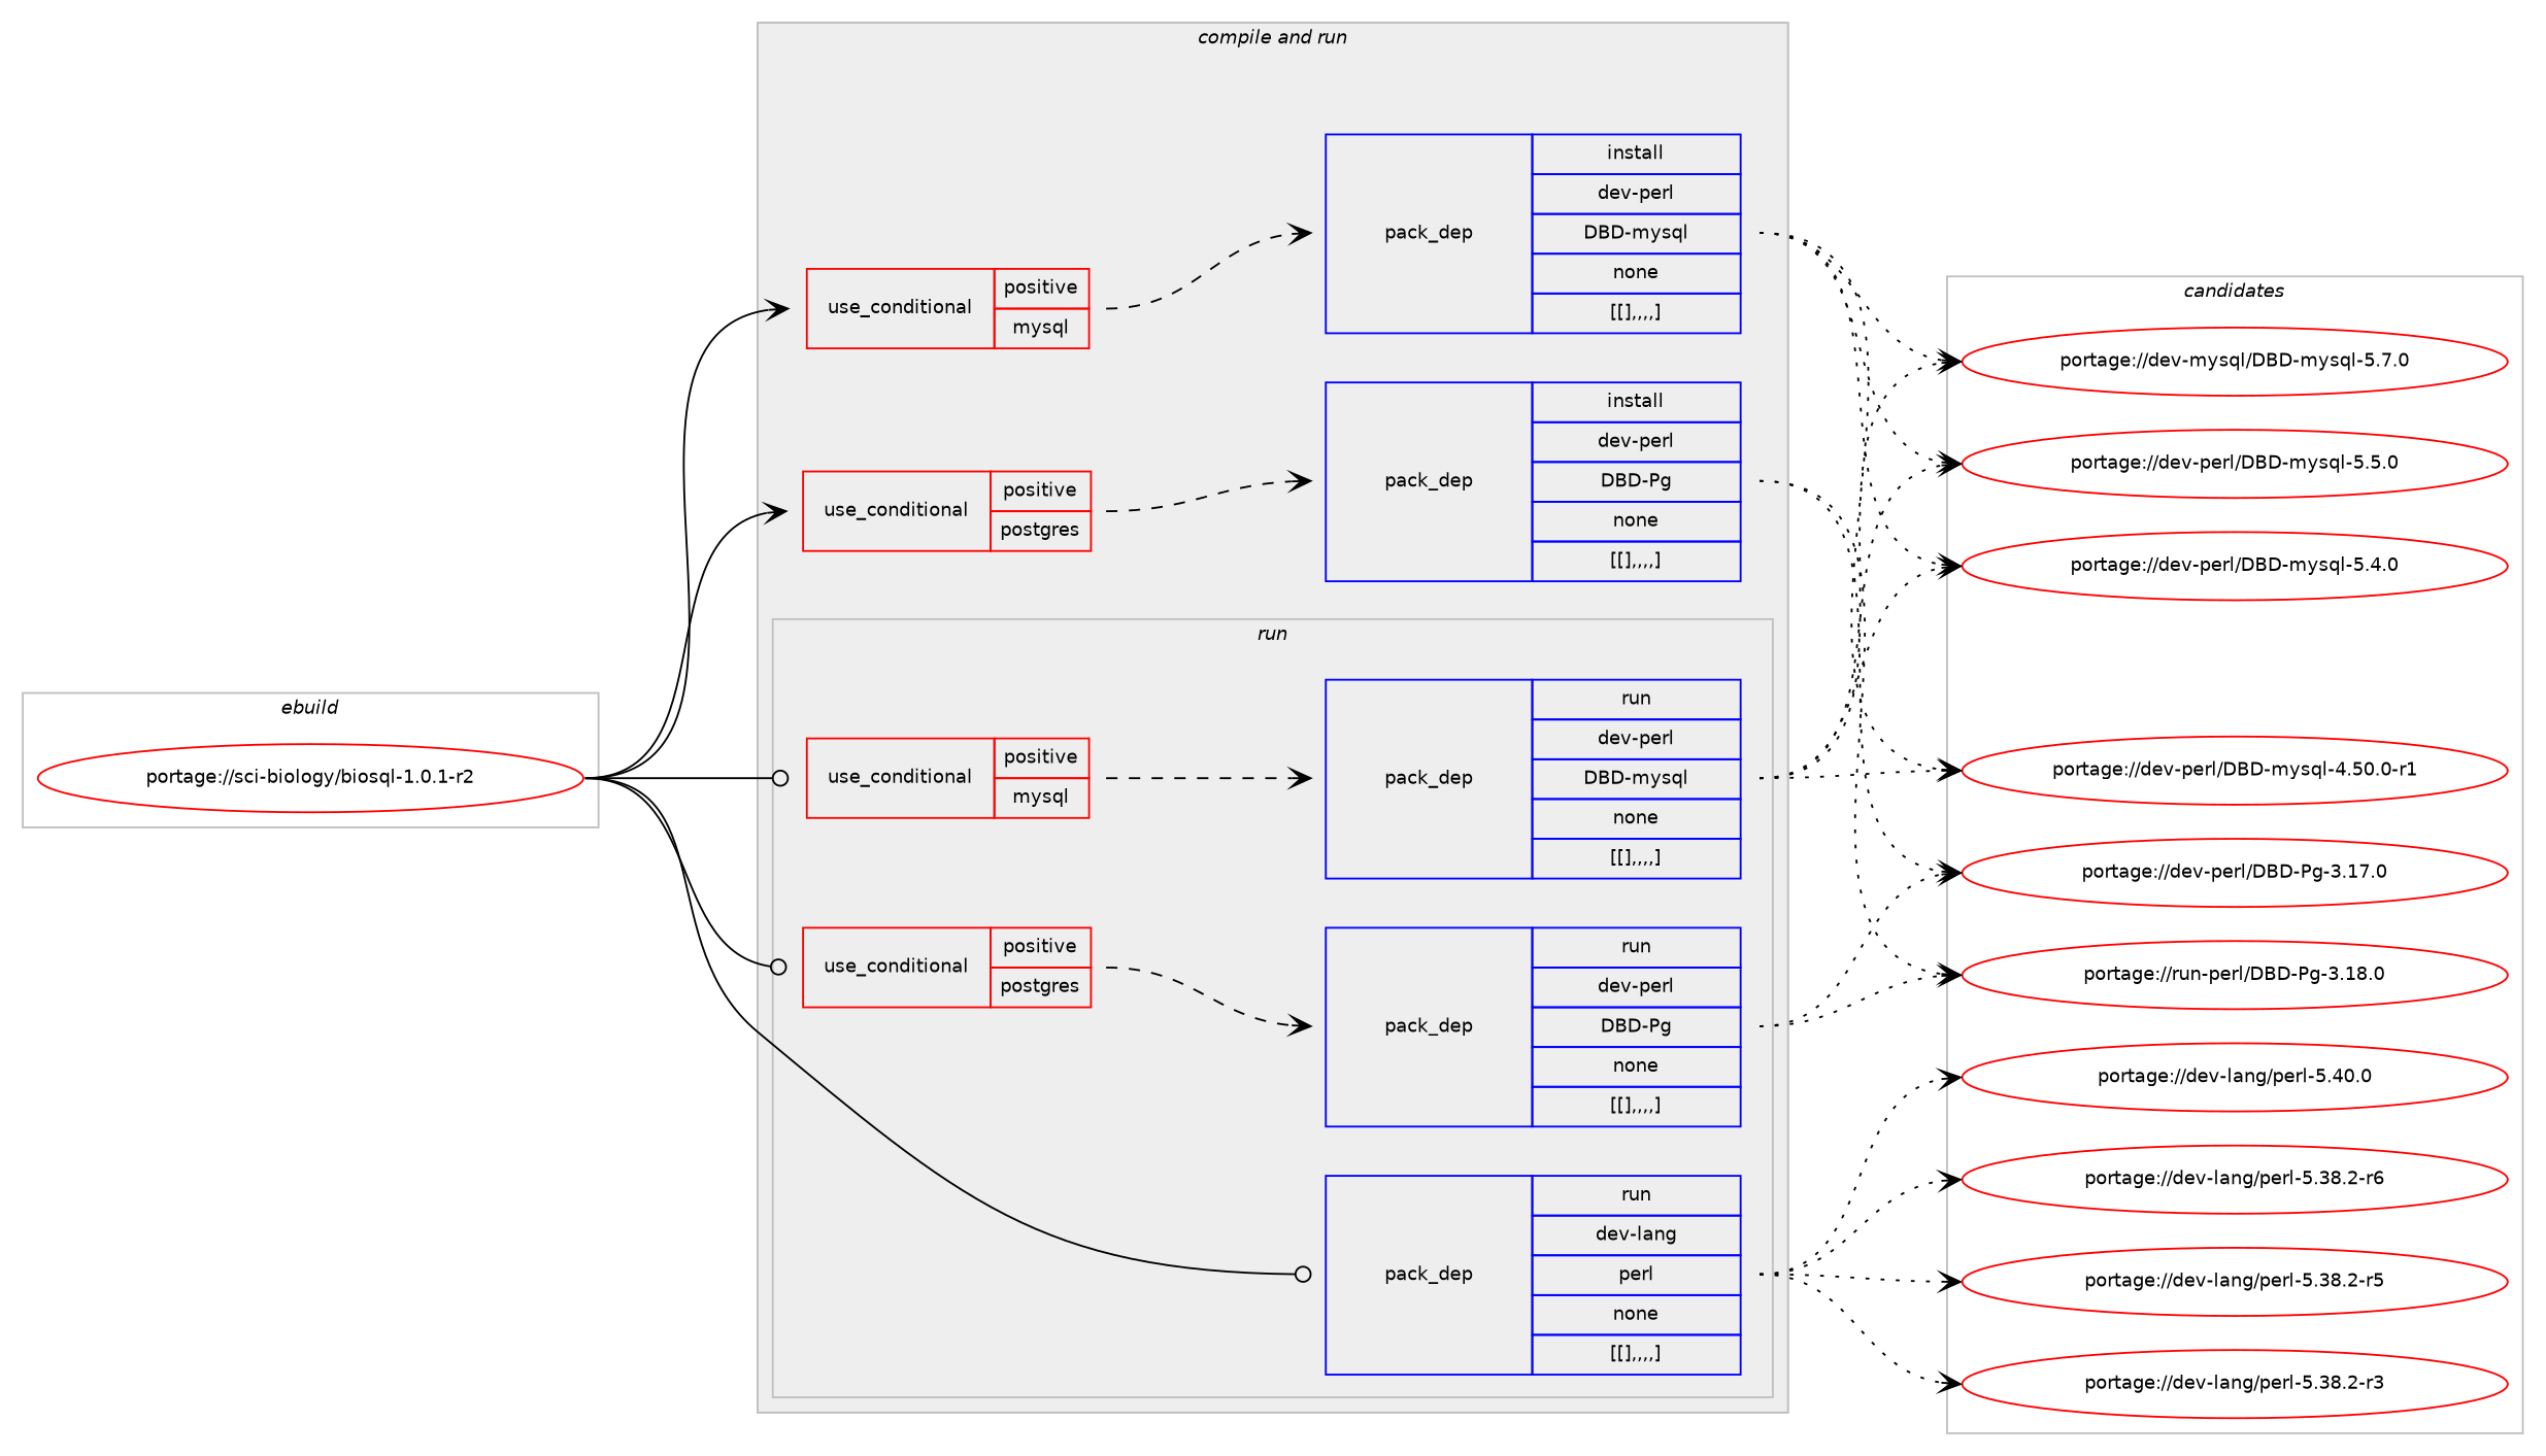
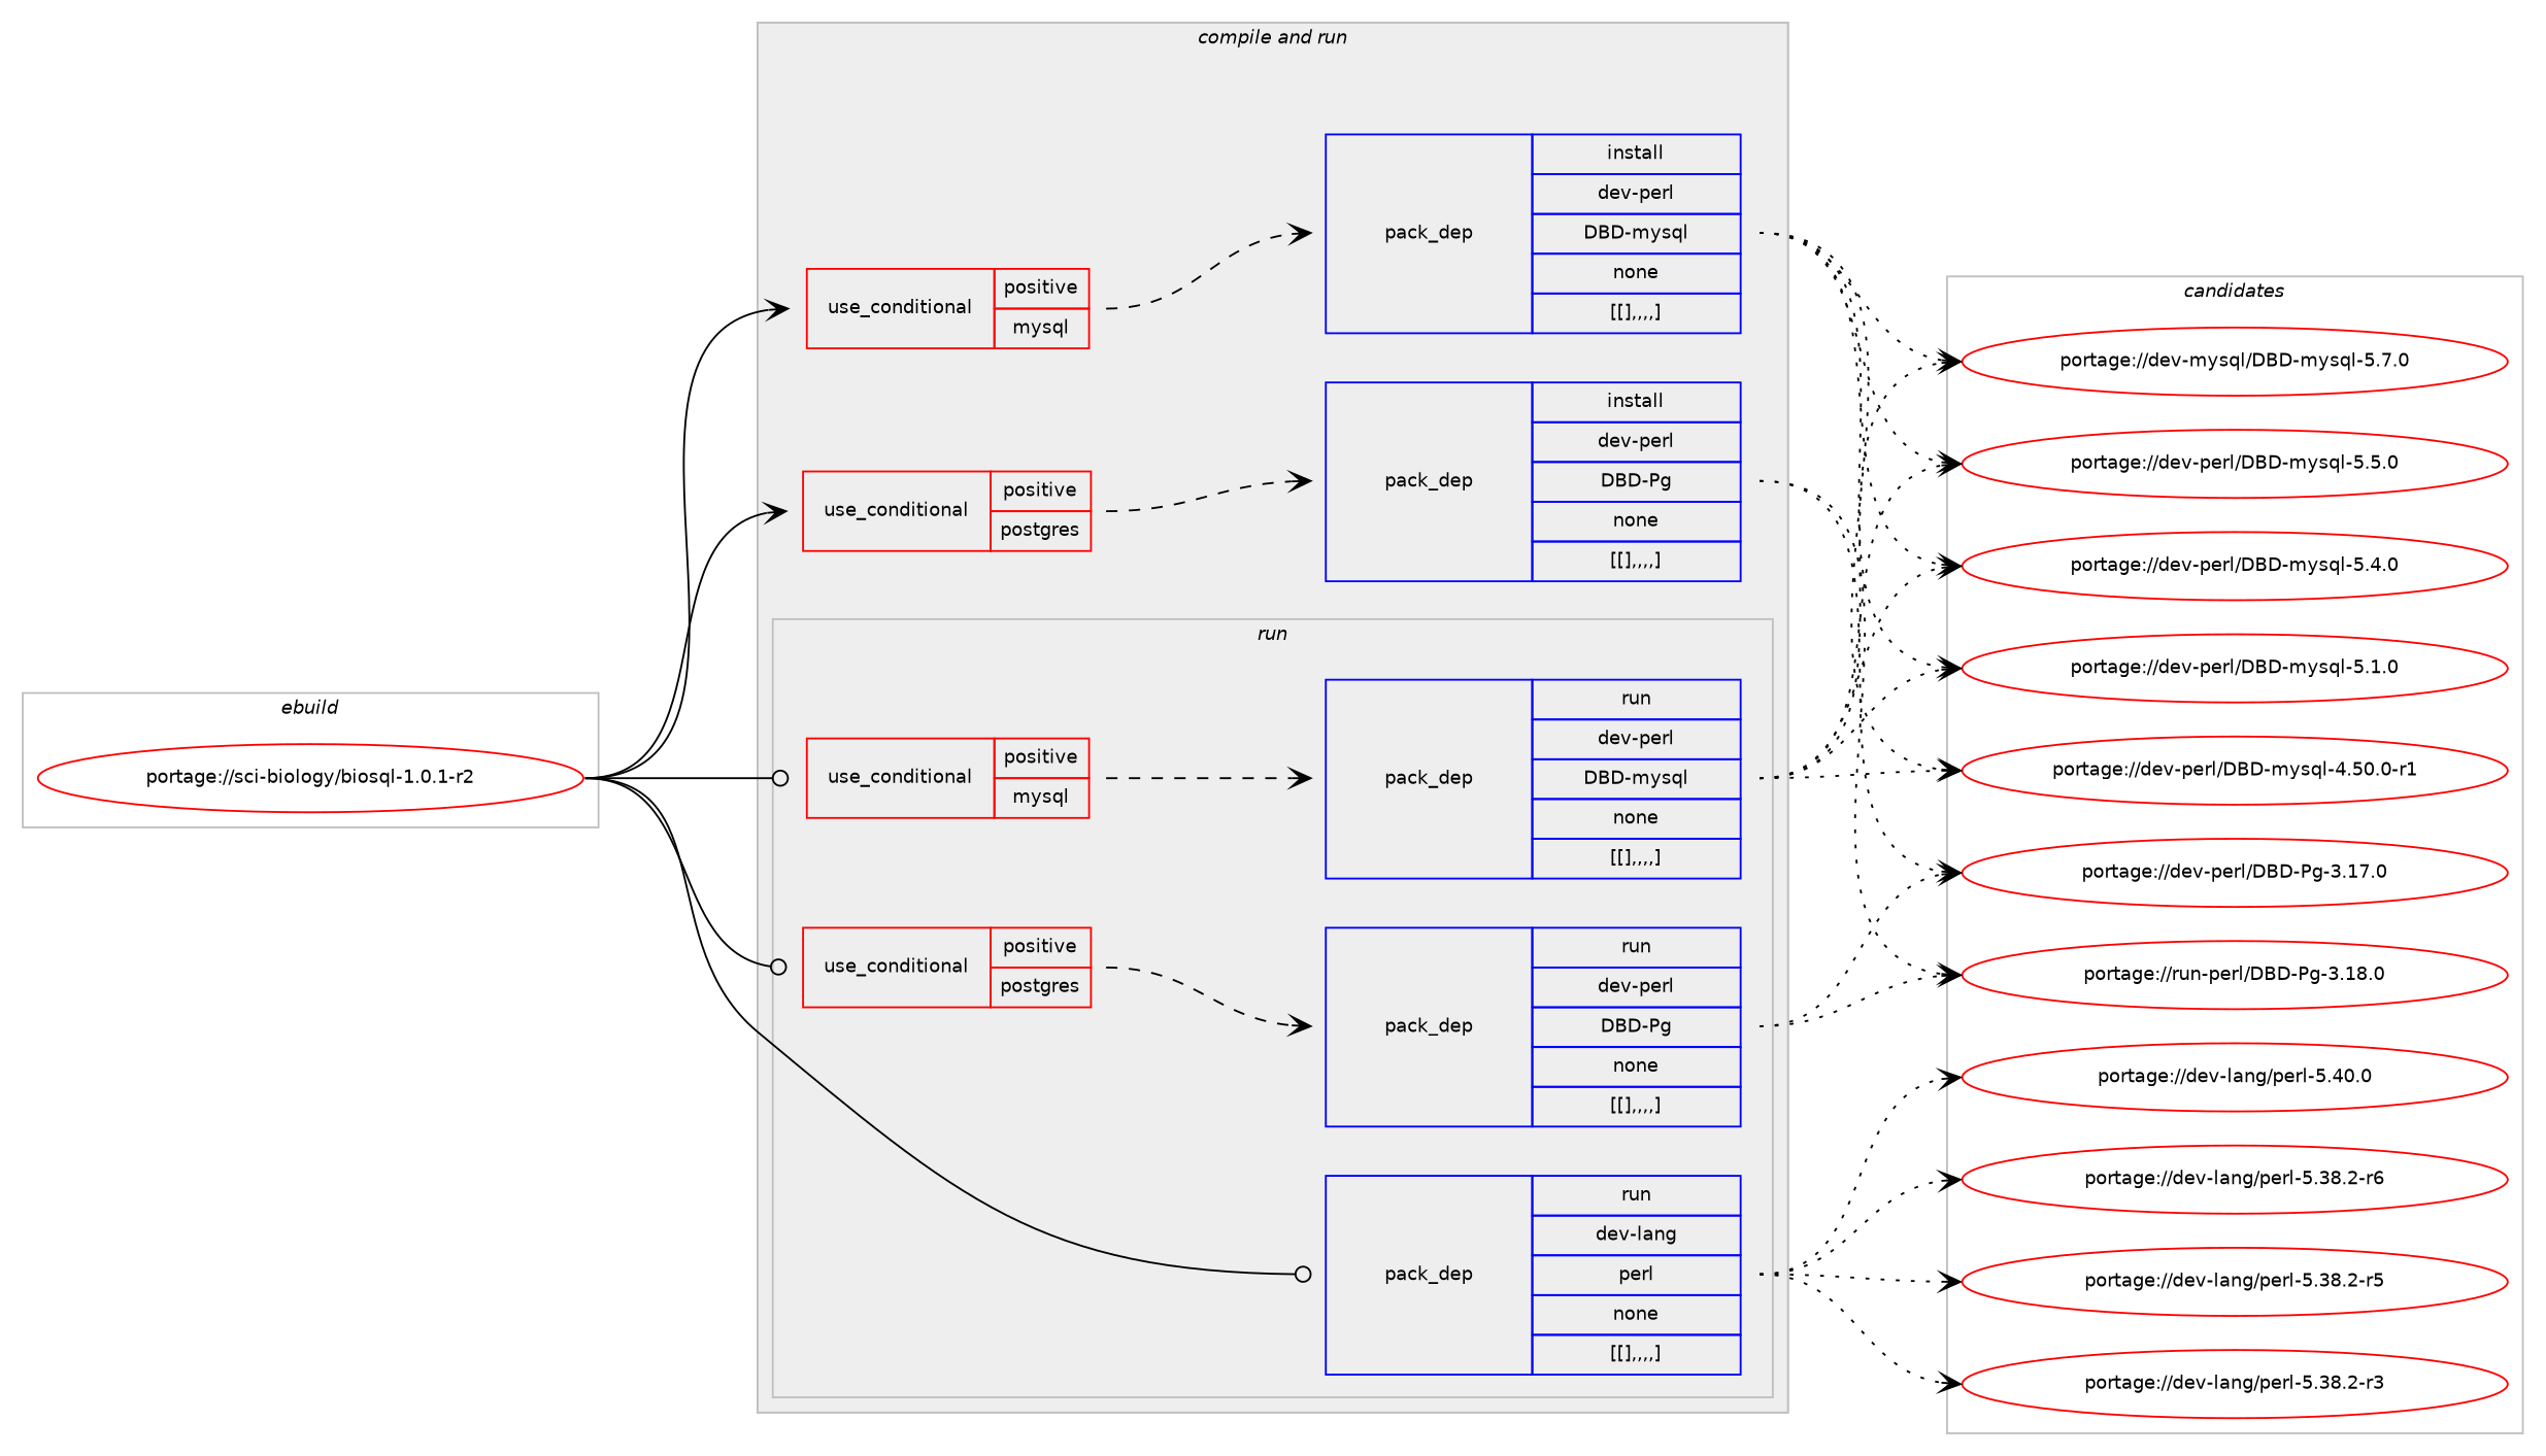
  digraph {
    compound=true
    concentrate=true
    fontname=Helvetica
    fontsize=10
    newrank=true
    rankdir=LR
    ranksep=1.5
    node [color=red fontname=Helvetica fontsize=10]
    edge [arrowhead=vee headport=w style=dotted tailport=e weight=100]
    n1 [label="portage://sci-biology/biosql-1.0.1-r2" width=4]
    n2 [color=blue label=<<TABLE BORDER="0" CELLBORDER="1" CELLSPACING="0" CELLPADDING="4" WIDTH="220"><TR><TD ROWSPAN="6" CELLPADDING="30">pack_dep</TD></TR><TR><TD WIDTH="110">install</TD></TR><TR><TD>dev-perl</TD></TR><TR><TD>DBD-mysql</TD></TR><TR><TD>none</TD></TR><TR><TD>[[],,,,]</TD></TR></TABLE>> shape=none]
    n3 [label=<<TABLE BORDER="0" CELLBORDER="1" CELLSPACING="0" CELLPADDING="4"><TR><TD ROWSPAN="3" CELLPADDING="10">use_conditional</TD></TR><TR><TD>positive</TD></TR><TR><TD>mysql</TD></TR></TABLE>> shape=none]
    n4 [color=blue label=<<TABLE BORDER="0" CELLBORDER="1" CELLSPACING="0" CELLPADDING="4" WIDTH="220"><TR><TD ROWSPAN="6" CELLPADDING="30">pack_dep</TD></TR><TR><TD WIDTH="110">install</TD></TR><TR><TD>dev-perl</TD></TR><TR><TD>DBD-Pg</TD></TR><TR><TD>none</TD></TR><TR><TD>[[],,,,]</TD></TR></TABLE>> shape=none]
    n5 [label=<<TABLE BORDER="0" CELLBORDER="1" CELLSPACING="0" CELLPADDING="4"><TR><TD ROWSPAN="3" CELLPADDING="10">use_conditional</TD></TR><TR><TD>positive</TD></TR><TR><TD>postgres</TD></TR></TABLE>> shape=none]
    n6 [color=blue label=<<TABLE BORDER="0" CELLBORDER="1" CELLSPACING="0" CELLPADDING="4" WIDTH="220"><TR><TD ROWSPAN="6" CELLPADDING="30">pack_dep</TD></TR><TR><TD WIDTH="110">run</TD></TR><TR><TD>dev-perl</TD></TR><TR><TD>DBD-mysql</TD></TR><TR><TD>none</TD></TR><TR><TD>[[],,,,]</TD></TR></TABLE>> shape=none]
    n7 [label=<<TABLE BORDER="0" CELLBORDER="1" CELLSPACING="0" CELLPADDING="4"><TR><TD ROWSPAN="3" CELLPADDING="10">use_conditional</TD></TR><TR><TD>positive</TD></TR><TR><TD>mysql</TD></TR></TABLE>> shape=none]
    n8 [color=blue label=<<TABLE BORDER="0" CELLBORDER="1" CELLSPACING="0" CELLPADDING="4" WIDTH="220"><TR><TD ROWSPAN="6" CELLPADDING="30">pack_dep</TD></TR><TR><TD WIDTH="110">run</TD></TR><TR><TD>dev-perl</TD></TR><TR><TD>DBD-Pg</TD></TR><TR><TD>none</TD></TR><TR><TD>[[],,,,]</TD></TR></TABLE>> shape=none]
    n9 [label=<<TABLE BORDER="0" CELLBORDER="1" CELLSPACING="0" CELLPADDING="4"><TR><TD ROWSPAN="3" CELLPADDING="10">use_conditional</TD></TR><TR><TD>positive</TD></TR><TR><TD>postgres</TD></TR></TABLE>> shape=none]
    n10 [color=blue label=<<TABLE BORDER="0" CELLBORDER="1" CELLSPACING="0" CELLPADDING="4" WIDTH="220"><TR><TD ROWSPAN="6" CELLPADDING="30">pack_dep</TD></TR><TR><TD WIDTH="110">run</TD></TR><TR><TD>dev-lang</TD></TR><TR><TD>perl</TD></TR><TR><TD>none</TD></TR><TR><TD>[[],,,,]</TD></TR></TABLE>> shape=none]
    n11 [label="portage://dev-mysql/DBD-mysql-5.7.0" width=4]
    n12 [label="portage://dev-perl/DBD-mysql-5.5.0" width=4]
    n13 [label="portage://dev-perl/DBD-mysql-5.4.0" width=4]
+   n14 [label="portage://dev-perl/DBD-mysql-5.1.0" width=4]
    n15 [label="portage://dev-perl/DBD-mysql-4.50.0-r1" width=4]
    n16 [label="portage://run-perl/DBD-Pg-3.18.0" width=4]
    n17 [label="portage://dev-perl/DBD-Pg-3.17.0" width=4]
    n18 [label="portage://dev-lang/perl-5.40.0" width=4]
    n19 [label="portage://dev-lang/perl-5.38.2-r6" width=4]
    n20 [label="portage://dev-lang/perl-5.38.2-r5" width=4]
    n21 [label="portage://dev-lang/perl-5.38.2-r3" width=4]
    subgraph cluster_1 {
      color=gray
      label=<<i>ebuild</i>>
      n1
    }
    subgraph cluster_2 {
      color=gray
      label=<<i>dependencies</i>>
      subgraph cluster_3 {
        color=gray
        fillcolor="#eeeeee"
        label=<<i>compile</i>>
        style=filled
        subgraph sub_4 {
          color=gray
          fillcolor="#eeeeee"
          label=<<i>compile</i>>
          style=filled
          n3
          subgraph sub_5 {
            color=gray
            fillcolor="#eeeeee"
            label=<<i>compile</i>>
            style=filled
            n2
          }
        }
        subgraph sub_6 {
          color=gray
          fillcolor="#eeeeee"
          label=<<i>compile</i>>
          style=filled
          n5
          subgraph sub_7 {
            color=gray
            fillcolor="#eeeeee"
            label=<<i>compile</i>>
            style=filled
            n4
          }
        }
      }
      subgraph cluster_8 {
        color=gray
        fillcolor="#eeeeee"
        label=<<i>compile and run</i>>
        style=filled
      }
      subgraph cluster_9 {
        color=gray
        fillcolor="#eeeeee"
        label=<<i>run</i>>
        style=filled
        subgraph sub_10 {
          color=gray
          fillcolor="#eeeeee"
          label=<<i>run</i>>
          style=filled
          n7
          subgraph sub_11 {
            color=gray
            fillcolor="#eeeeee"
            label=<<i>run</i>>
            style=filled
            n6
          }
        }
        subgraph sub_12 {
          color=gray
          fillcolor="#eeeeee"
          label=<<i>run</i>>
          style=filled
          n9
          subgraph sub_13 {
            color=gray
            fillcolor="#eeeeee"
            label=<<i>run</i>>
            style=filled
            n8
          }
        }
        subgraph sub_14 {
          color=gray
          fillcolor="#eeeeee"
          label=<<i>run</i>>
          style=filled
          n10
        }
      }
    }
    subgraph cluster_15 {
      color=gray
      label=<<i>candidates</i>>
      rank=same
      subgraph sub_16 {
        color=black
        label=<<i>candidates</i>>
        nodesep=1
        rank=same
        n11
        n12
        n13
+       n14
        n15
      }
      subgraph sub_17 {
        color=black
        label=<<i>candidates</i>>
        nodesep=1
        rank=same
        n16
        n17
      }
      subgraph sub_18 {
        color=black
        label=<<i>candidates</i>>
        nodesep=1
        rank=same
        n11
        n12
        n13
+       n14
        n15
      }
      subgraph sub_19 {
        color=black
        label=<<i>candidates</i>>
        nodesep=1
        rank=same
        n16
        n17
      }
      subgraph sub_20 {
        color=black
        label=<<i>candidates</i>>
        nodesep=1
        rank=same
        n18
        n19
        n20
        n21
      }
    }
    n1 -> n3 [style=solid weight=20]
    n1 -> n5 [style=solid weight=20]
    n1 -> n7 [arrowhead=odot style=solid weight=20]
    n1 -> n9 [arrowhead=odot style=solid weight=20]
    n1 -> n10 [arrowhead=odot style=solid weight=20]
    n2 -> n11
    n2 -> n12
    n2 -> n13
+   n2 -> n14
    n2 -> n15
    n3 -> n2 [style=dashed weight=20]
    n4 -> n16
    n4 -> n17
    n5 -> n4 [style=dashed weight=20]
    n6 -> n11
    n6 -> n12
    n6 -> n13
+   n6 -> n14
    n6 -> n15
    n7 -> n6 [style=dashed weight=20]
    n8 -> n16
    n8 -> n17
    n9 -> n8 [style=dashed weight=20]
    n10 -> n18
    n10 -> n19
    n10 -> n20
    n10 -> n21
  }
